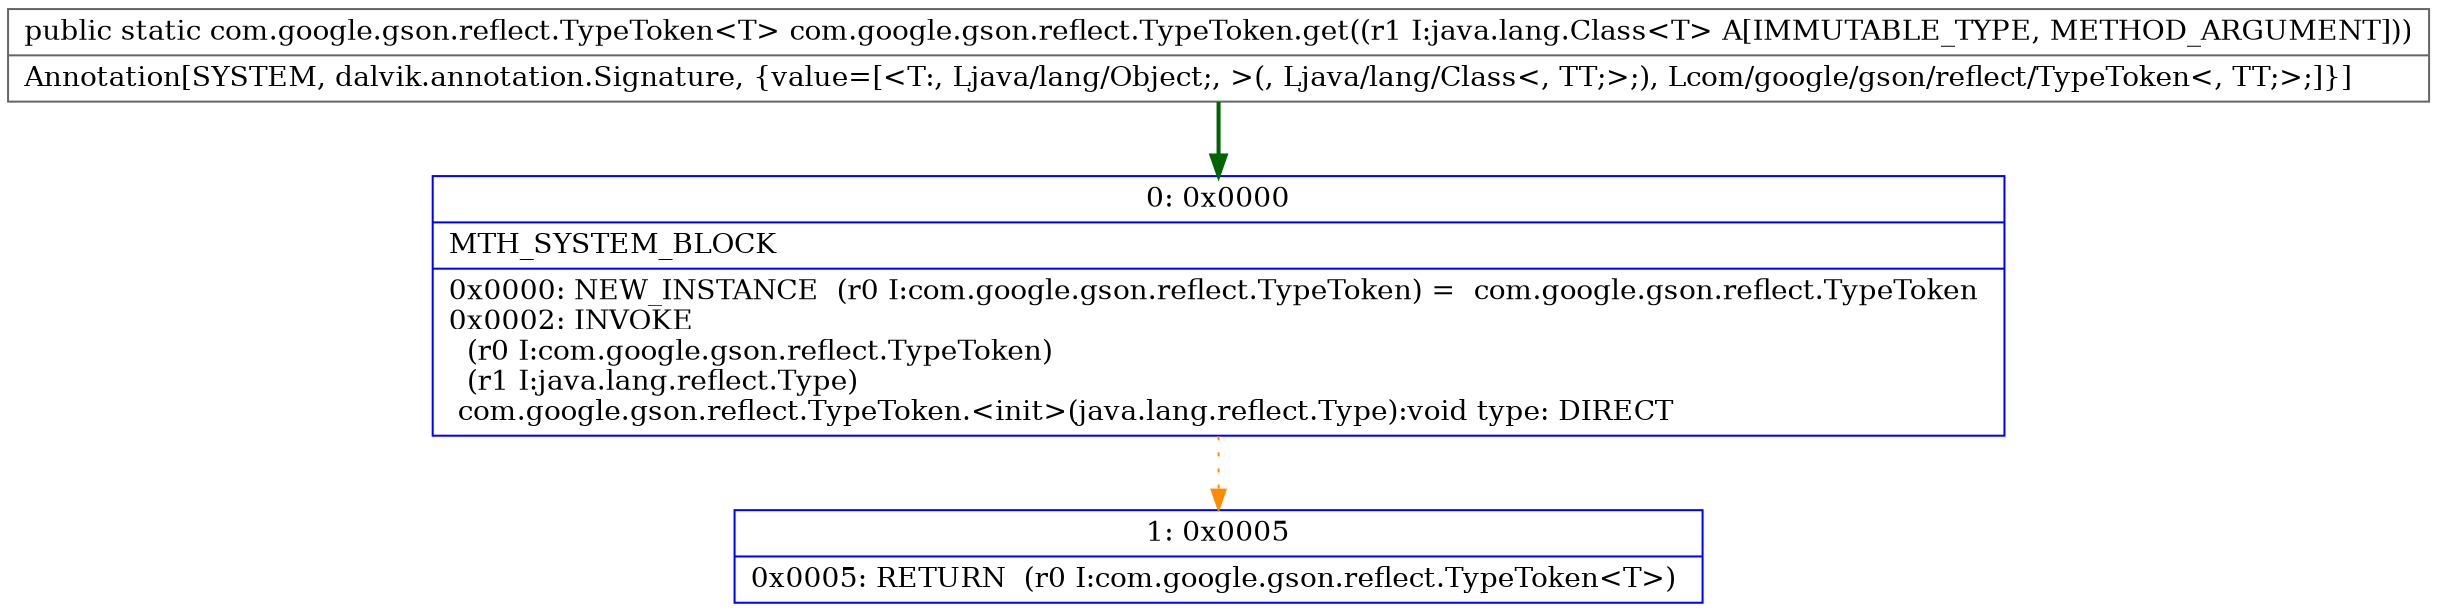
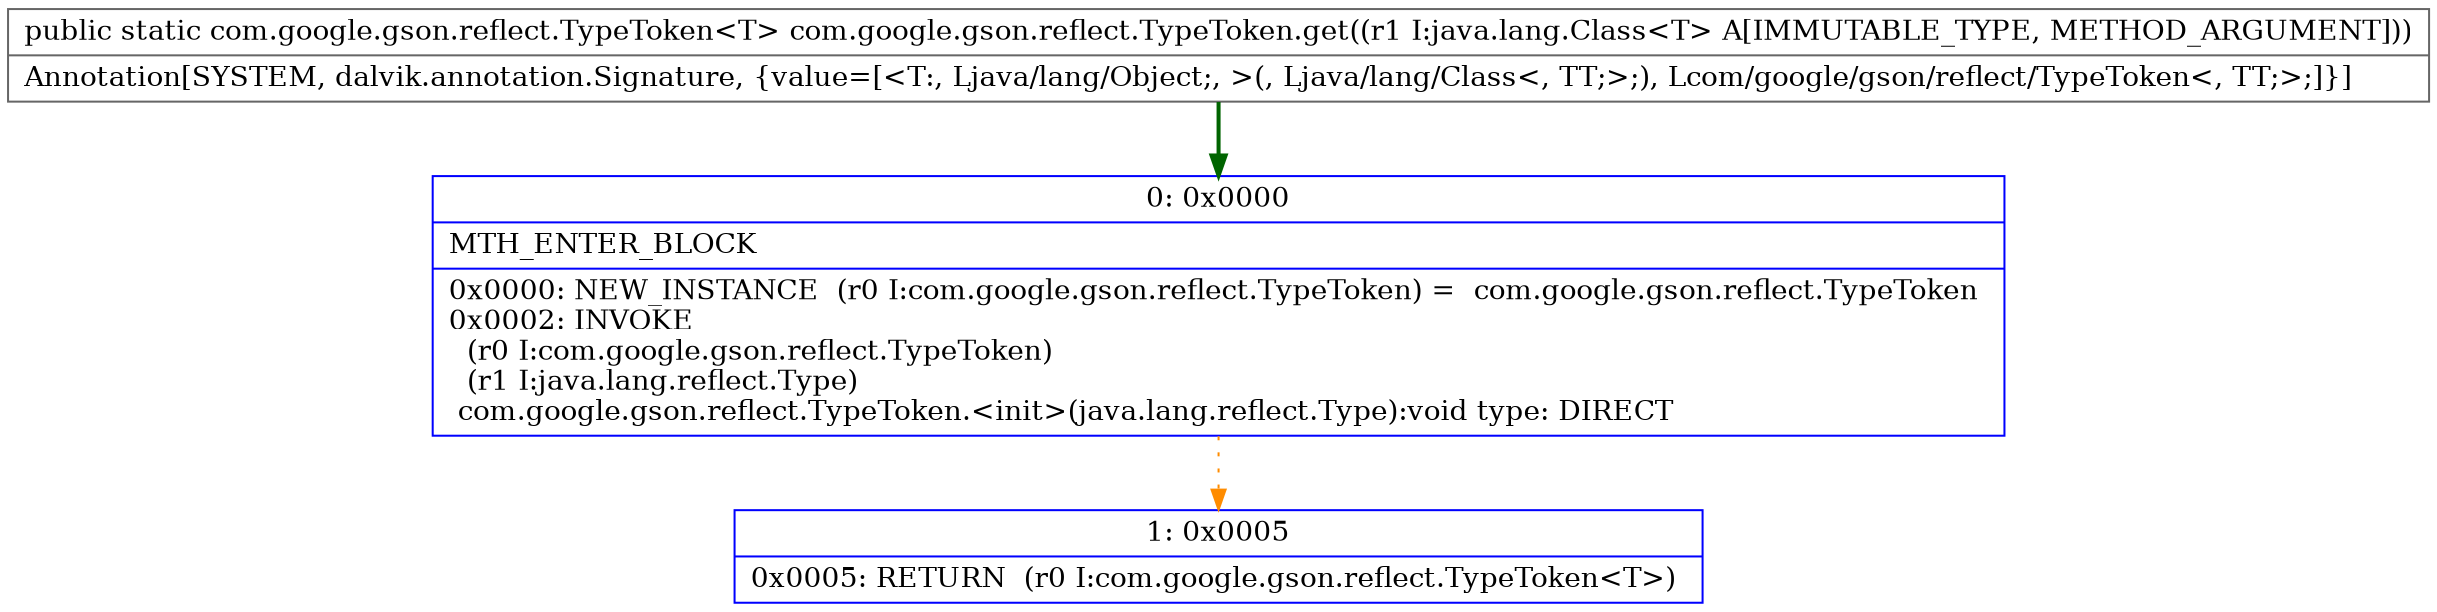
  digraph {
    node [shape=record color=blue]
-   n1 [label="{0\:\ 0x0000|MTH_SYSTEM_BLOCK\l|0x0000: NEW_INSTANCE  (r0 I:com.google.gson.reflect.TypeToken) =  com.google.gson.reflect.TypeToken \l0x0002: INVOKE  \l  (r0 I:com.google.gson.reflect.TypeToken)\l  (r1 I:java.lang.reflect.Type)\l com.google.gson.reflect.TypeToken.\<init\>(java.lang.reflect.Type):void type: DIRECT \l}"]
+   n1 [label="{0\:\ 0x0000|MTH_ENTER_BLOCK\l|0x0000: NEW_INSTANCE  (r0 I:com.google.gson.reflect.TypeToken) =  com.google.gson.reflect.TypeToken \l0x0002: INVOKE  \l  (r0 I:com.google.gson.reflect.TypeToken)\l  (r1 I:java.lang.reflect.Type)\l com.google.gson.reflect.TypeToken.\<init\>(java.lang.reflect.Type):void type: DIRECT \l}"]
    n2 [label="{1\:\ 0x0005|0x0005: RETURN  (r0 I:com.google.gson.reflect.TypeToken\<T\>) \l}"]
    n3 [label="{public static com.google.gson.reflect.TypeToken\<T\> com.google.gson.reflect.TypeToken.get((r1 I:java.lang.Class\<T\> A[IMMUTABLE_TYPE, METHOD_ARGUMENT]))  | Annotation[SYSTEM, dalvik.annotation.Signature, \{value=[\<T:, Ljava\/lang\/Object;, \>(, Ljava\/lang\/Class\<, TT;\>;), Lcom\/google\/gson\/reflect\/TypeToken\<, TT;\>;]\}]\l}" color=gray40]
    n1 -> n2 [color=darkorange style=dotted]
    n3 -> n1 [color=darkgreen style=bold]
  }
